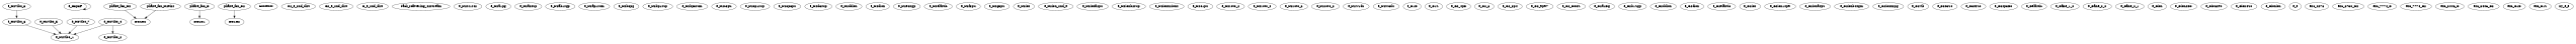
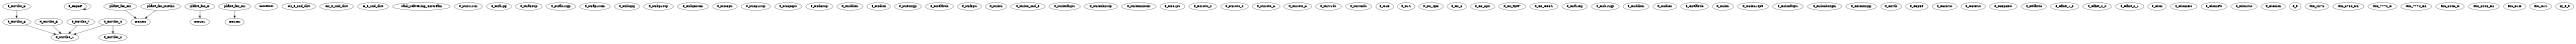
  digraph {
    e_N2vib0_3
    e_N2vib0_6
    e_N2vib0_4
    e_N2vib0_1
    e_N2vib0_2
    e_N2vib0_5
    e_N2vib0_7
    e_O3p3P
    phase_fcn_N2
    DCSN2
    phase_fcn_N2ei2I
    phase_fcn_O
    DCSO1
    phase_fcn_O2
    DCSO2
    Contents
    N2_e_2nd_dist
    O2_e_2nd_dist
    O_e_2nd_dist
    back_scattering_42stream
    e_N2M1M2
    e_N2a1pg
    e_N2a3sup
    e_N2ab1sgp
    e_N2ap1sum
    e_N2b3pg
    e_N2bp1sup
    e_N2bp3sum
    e_N2c3pu
    e_N2cp1sup
    e_N2cp3pu
    e_N2d3sup
    e_N2ddion
    e_N2dion
    e_N2e3sgp
    e_N2elastic
    e_N2f3pu
-   e_N2g3pu
    e_N2ion
    e_N2ion_2nd_e
    e_N2iona2pu
    e_N2ionb2sup
    n43 [label=e_N2ionx2ionx]
    e_N2o1pu
    e_N2rot0_2
    e_N2rot0_4
    e_N2rot0_6
    e_N2rot0_8
    e_N2w1du
    e_N2w3du
    e_O1D
    e_O1S
    e_O2_4p5
    e_O2_6
    e_O2_8p4
    e_O2_9p97
    e_O2_OO3S
    e_O2a1Dg
    e_O2b1Sgp
    e_O2ddion
    e_O2dion
    e_O2elastic
    e_O2ion
    n64 [label=e_O2ion14p9]
    e_O2iona4pu
    e_O2ionb4sgm
    e_O2ionx2pg
    e_O2vib
+   e_O3p5P
    e_O3s3S0
    e_O3s5S0
    e_O3sp3D0
    e_Oelastic
    e_Ofine_1_0
    e_Ofine_2_0
    e_Ofine_2_1
    e_Oion
    e_Oion2D0
    e_Oion2P0
    e_Oion4S0
    e_Oionion
    e_e
    exc_4278
    exc_6730_N2
    exc_7774_O
    exc_7774_O2
    exc_8446_O
    exc_8446_O2
    exc_O1D
    exc_O1S
    ny_e_e
    e_N2vib0_3 -> e_N2vib0_6
    e_N2vib0_6 -> e_N2vib0_1
    e_N2vib0_4 -> e_N2vib0_1
    e_N2vib0_4 -> e_N2vib0_2
    e_N2vib0_5 -> e_N2vib0_1
    e_N2vib0_7 -> e_N2vib0_1
    e_O3p3P -> e_O3p3P
    phase_fcn_N2 -> DCSN2
    phase_fcn_N2ei2I -> DCSN2
    phase_fcn_O -> DCSO1
    phase_fcn_O2 -> DCSO2
  }
